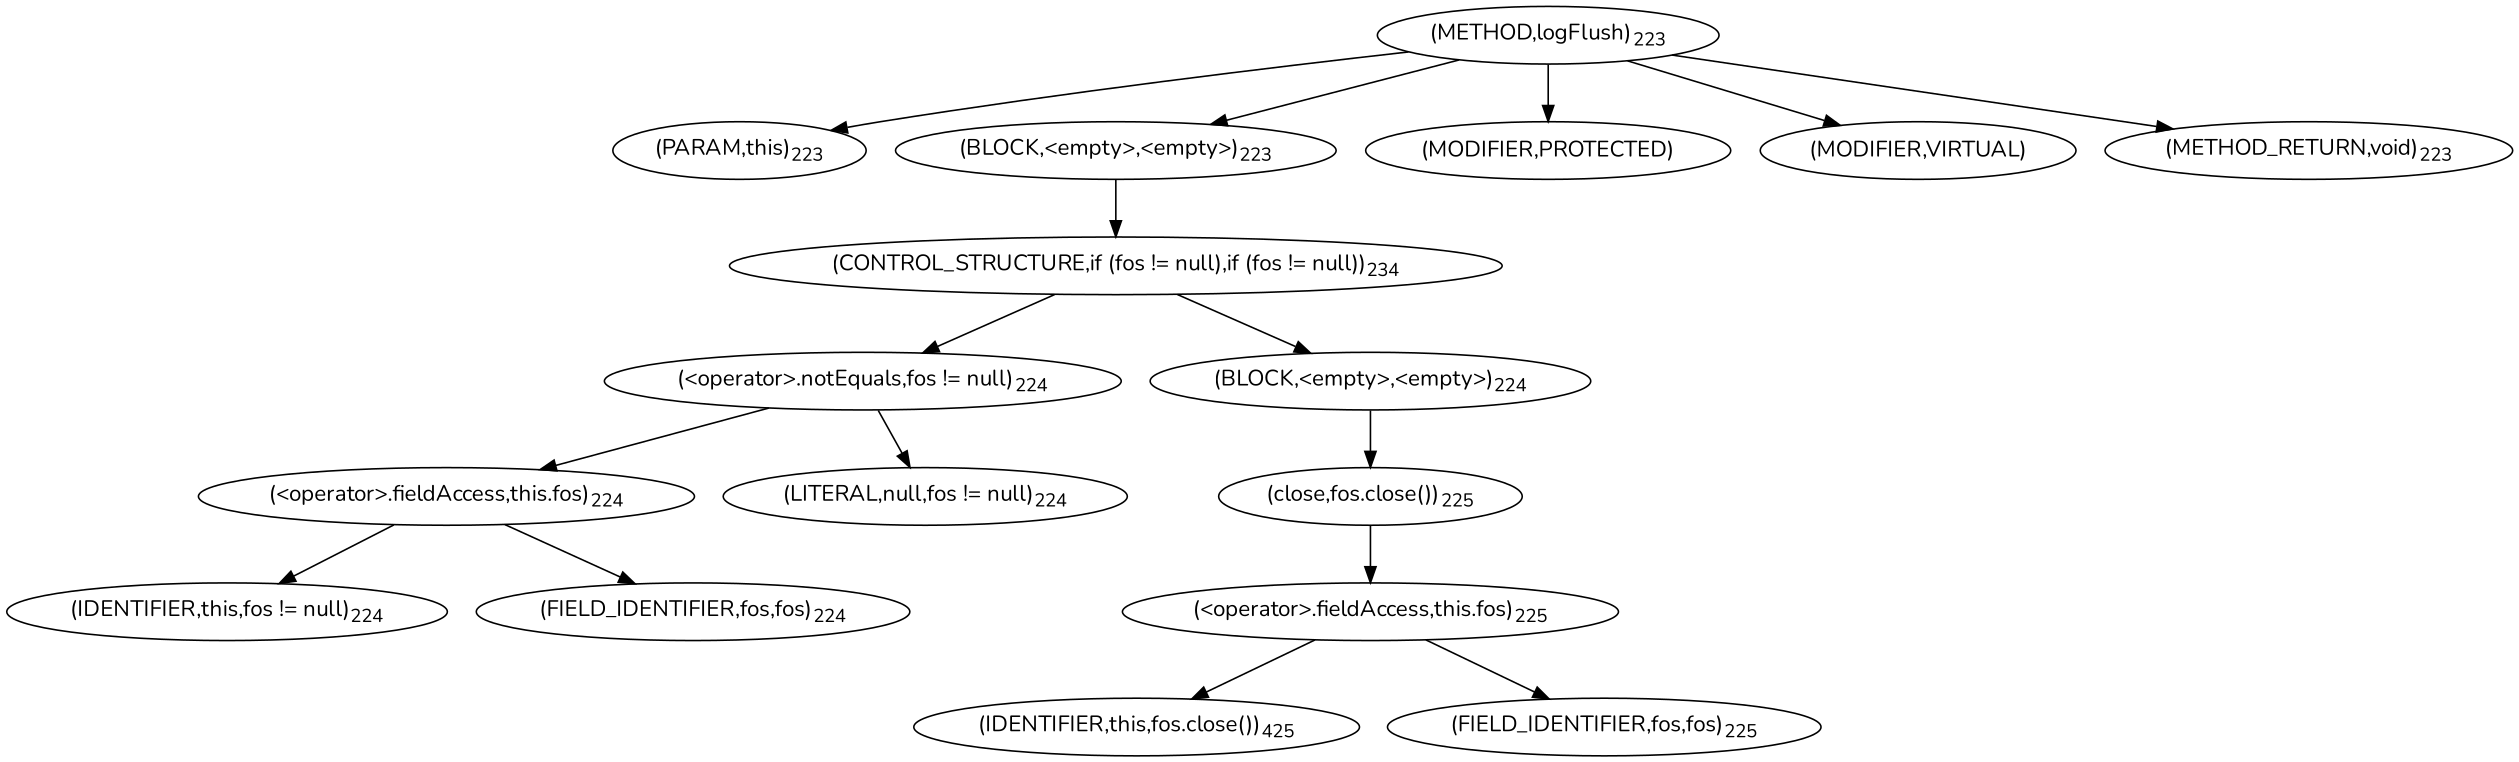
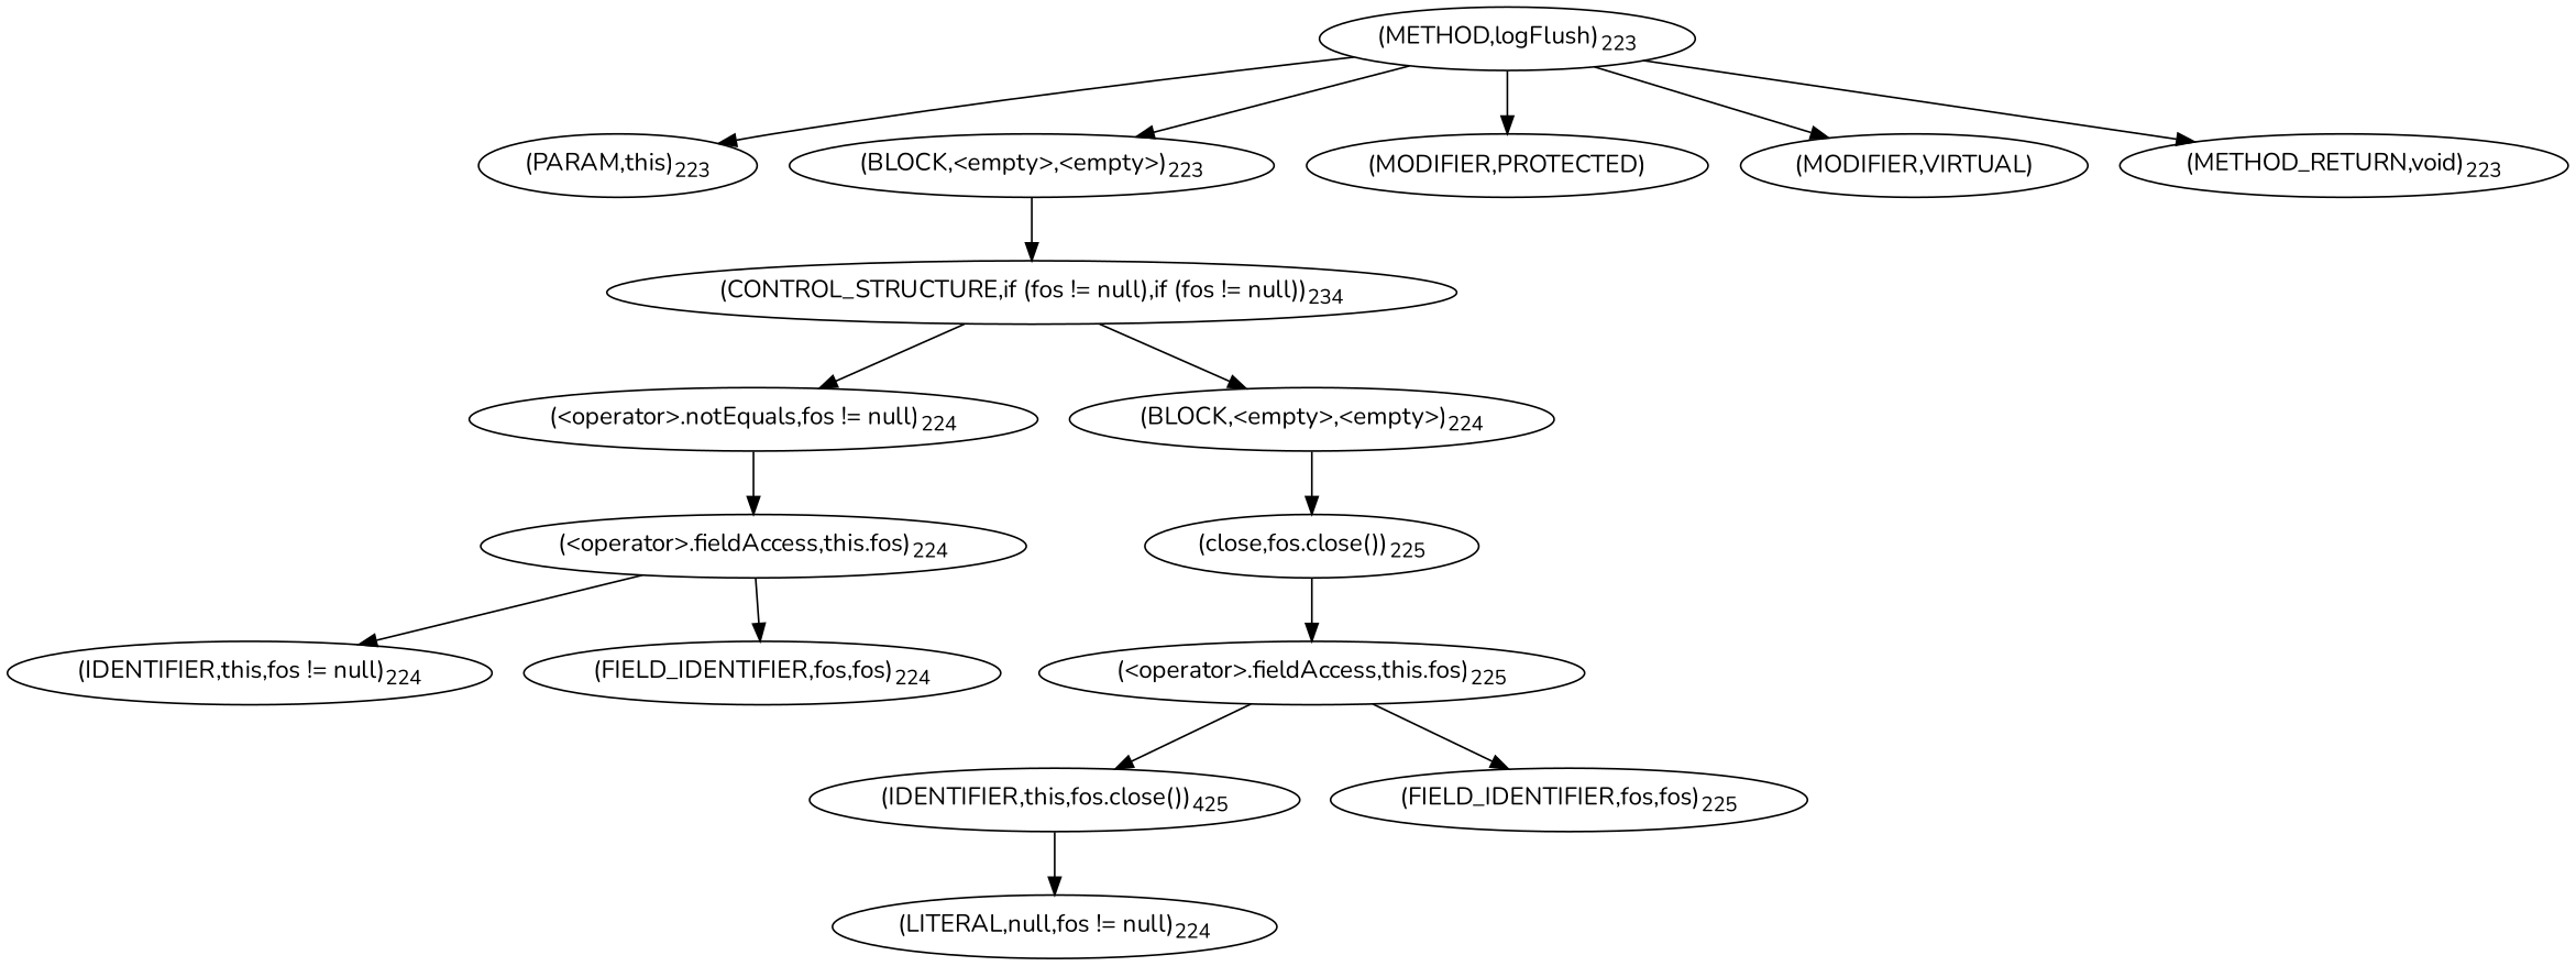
  digraph {
    fontname=Nunito
    node [fontname=Nunito]
    edge [fontname=Nunito]
    n1 [label=<(METHOD,logFlush)<SUB>223</SUB>>]
    n2 [label=<(PARAM,this)<SUB>223</SUB>>]
    n3 [label=<(BLOCK,&lt;empty&gt;,&lt;empty&gt;)<SUB>223</SUB>>]
    n4 [label=<(MODIFIER,PROTECTED)>]
    n5 [label=<(MODIFIER,VIRTUAL)>]
    n6 [label=<(METHOD_RETURN,void)<SUB>223</SUB>>]
    n7 [label=<(CONTROL_STRUCTURE,if (fos != null),if (fos != null))<SUB>234</SUB>>]
    n8 [label=<(&lt;operator&gt;.notEquals,fos != null)<SUB>224</SUB>>]
    n9 [label=<(BLOCK,&lt;empty&gt;,&lt;empty&gt;)<SUB>224</SUB>>]
    n10 [label=<(&lt;operator&gt;.fieldAccess,this.fos)<SUB>224</SUB>>]
    n11 [label=<(LITERAL,null,fos != null)<SUB>224</SUB>>]
    n12 [label=<(close,fos.close())<SUB>225</SUB>>]
    n13 [label=<(IDENTIFIER,this,fos != null)<SUB>224</SUB>>]
    n14 [label=<(FIELD_IDENTIFIER,fos,fos)<SUB>224</SUB>>]
    n15 [label=<(&lt;operator&gt;.fieldAccess,this.fos)<SUB>225</SUB>>]
    n16 [label=<(IDENTIFIER,this,fos.close())<SUB>425</SUB>>]
    n17 [label=<(FIELD_IDENTIFIER,fos,fos)<SUB>225</SUB>>]
    n1 -> n2
    n1 -> n3
    n1 -> n4
    n1 -> n5
    n1 -> n6
    n3 -> n7
    n7 -> n8
    n7 -> n9
    n8 -> n10
-   n8 -> n11
+   n16 -> n11
    n9 -> n12
    n10 -> n13
    n10 -> n14
    n12 -> n15
    n15 -> n16
    n15 -> n17
  }
